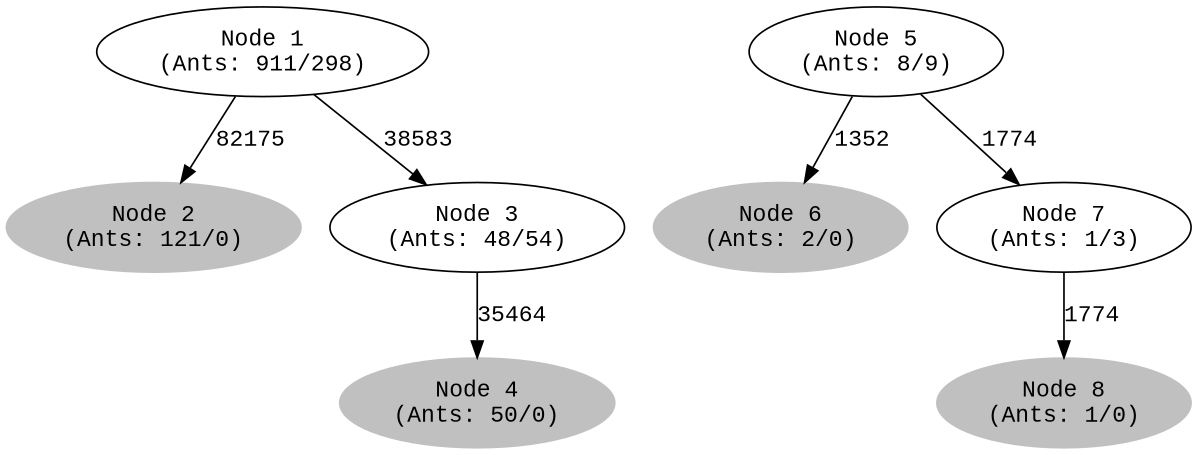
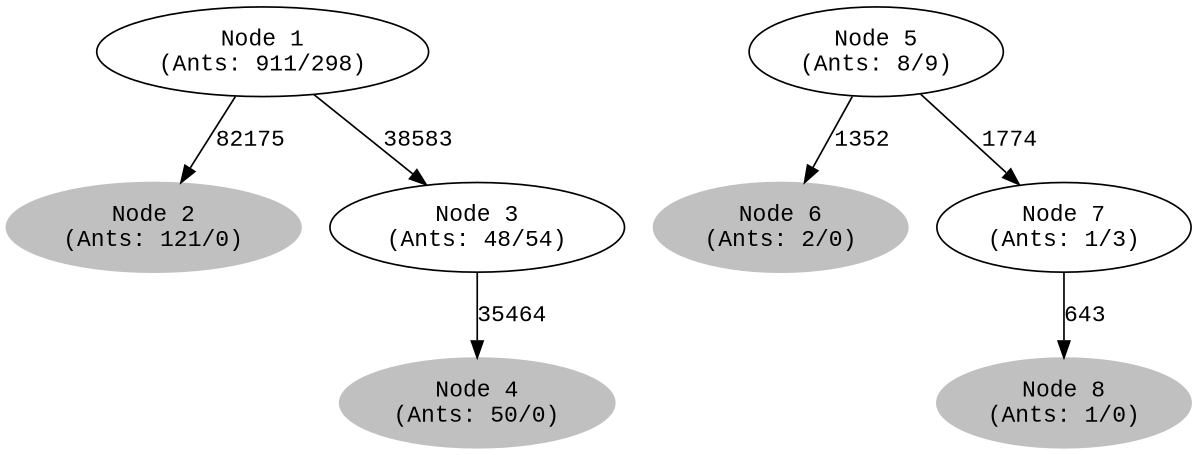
  digraph {
    fontname="Liberation Mono"
    node [fontname="Liberation Mono"]
    edge [fontname="Liberation Mono"]
    "Node 1\n(Ants: 911/298)"
    "Node 2\n(Ants: 121/0)" [color=gray style=filled]
    "Node 3\n(Ants: 48/54)"
    "Node 4\n(Ants: 50/0)" [color=gray style=filled]
    "Node 5\n(Ants: 8/9)"
    "Node 6\n(Ants: 2/0)" [color=gray style=filled]
    "Node 7\n(Ants: 1/3)"
    "Node 8\n(Ants: 1/0)" [color=gray style=filled]
    "Node 1\n(Ants: 911/298)" -> "Node 2\n(Ants: 121/0)" [label=82175]
    "Node 1\n(Ants: 911/298)" -> "Node 3\n(Ants: 48/54)" [label=38583]
    "Node 3\n(Ants: 48/54)" -> "Node 4\n(Ants: 50/0)" [label=35464]
    "Node 5\n(Ants: 8/9)" -> "Node 6\n(Ants: 2/0)" [label=1352]
    "Node 5\n(Ants: 8/9)" -> "Node 7\n(Ants: 1/3)" [label=1774]
-   "Node 7\n(Ants: 1/3)" -> "Node 8\n(Ants: 1/0)" [label=1774]
+   "Node 7\n(Ants: 1/3)" -> "Node 8\n(Ants: 1/0)" [label=643]
  }
